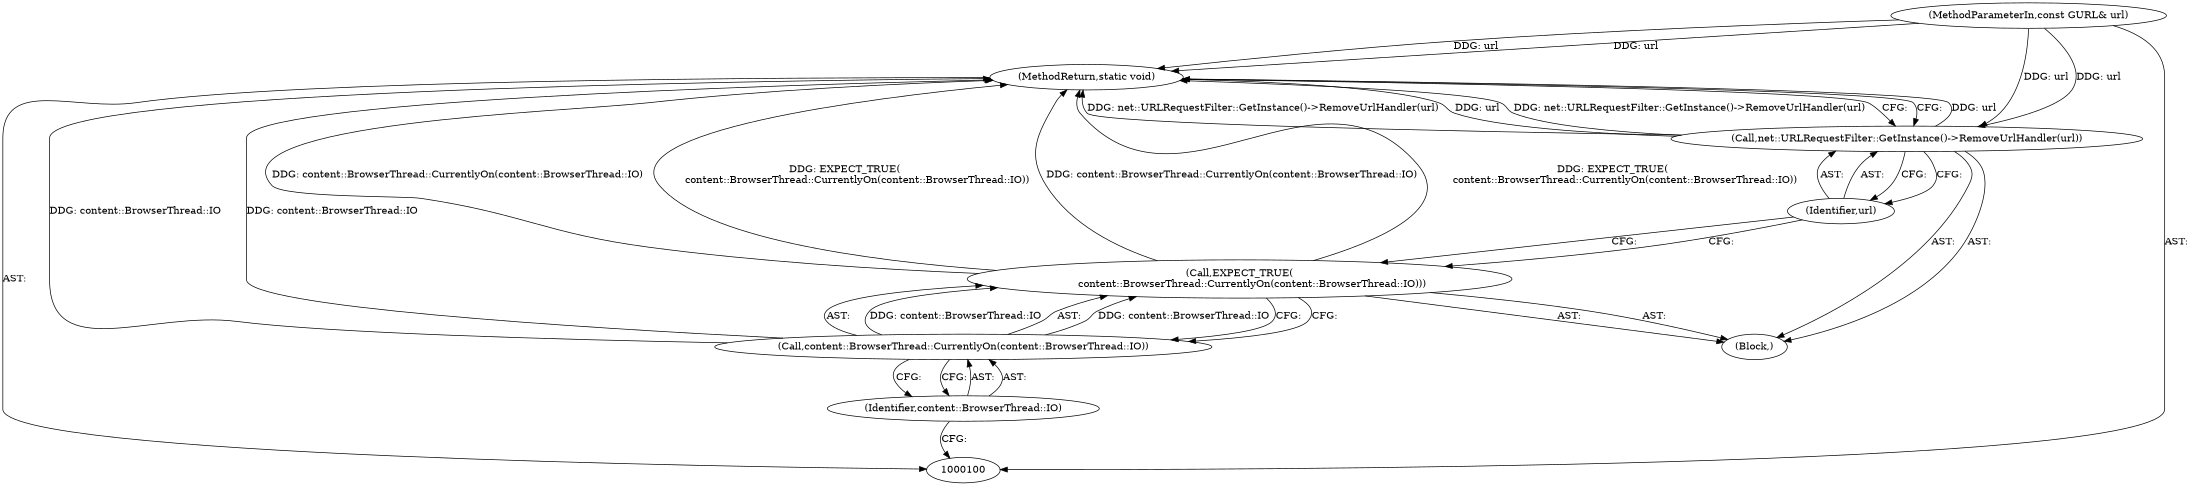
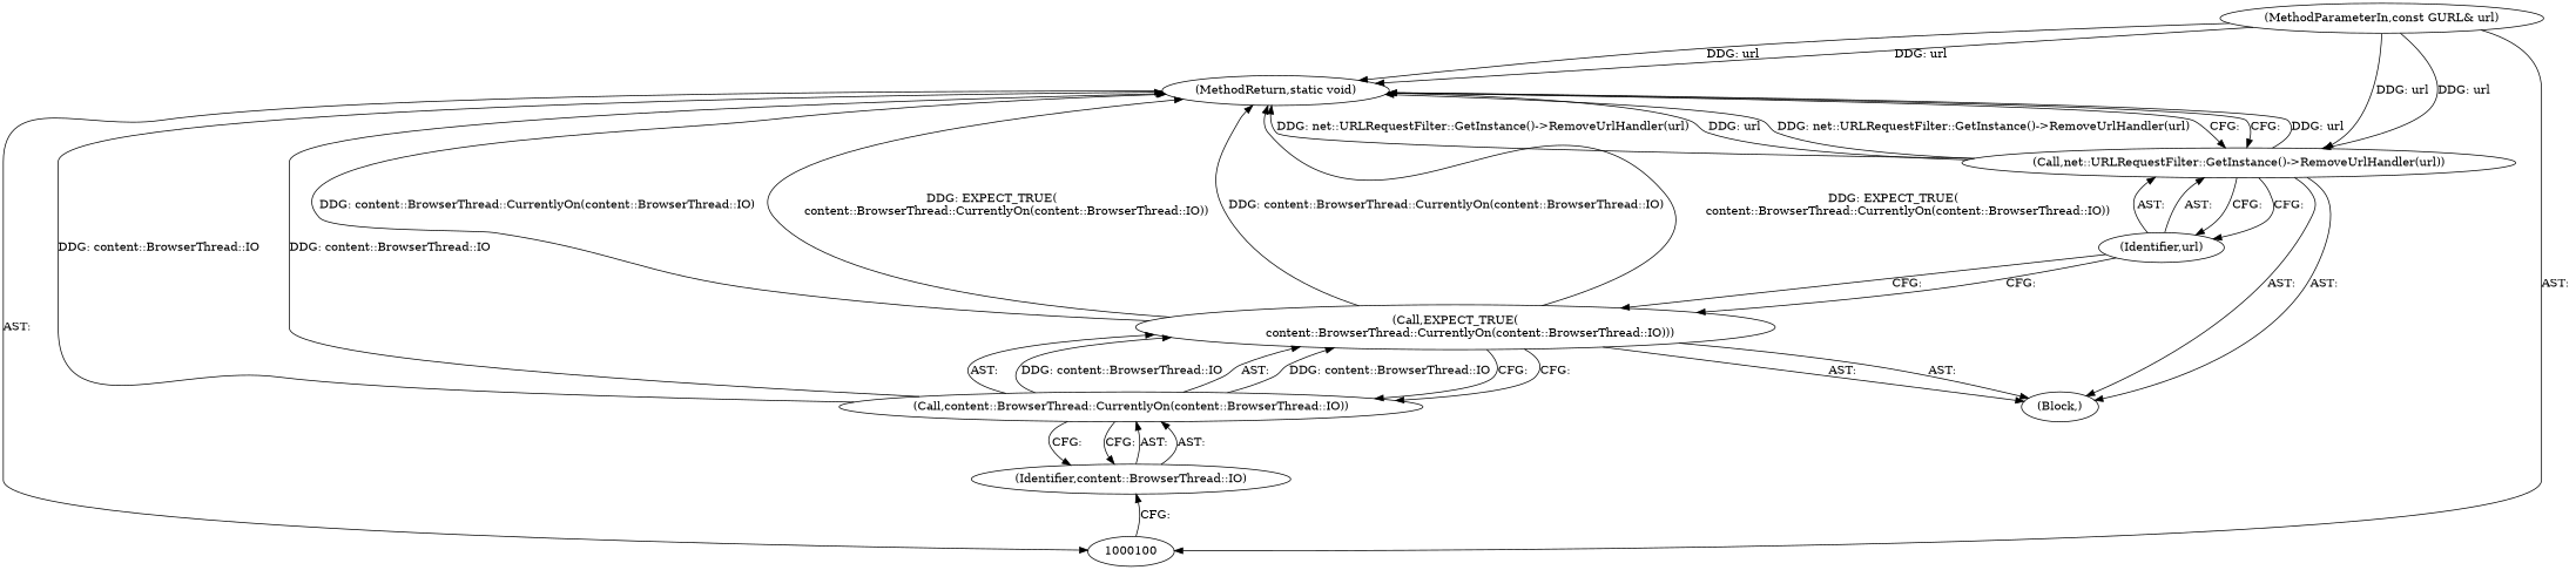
  digraph {
    n1 [label="(MethodReturn,static void)"]
    n2 [label="(Call,net::URLRequestFilter::GetInstance()->RemoveUrlHandler(url))"]
    1000100
    n4 [label="(Block,)"]
    n5 [label="(Identifier,url)"]
    n6 [label="(MethodParameterIn,const GURL& url)"]
    n7 [label="(Call,EXPECT_TRUE(\n        content::BrowserThread::CurrentlyOn(content::BrowserThread::IO)))"]
    n8 [label="(Call,content::BrowserThread::CurrentlyOn(content::BrowserThread::IO))"]
    n9 [label="(Identifier,content::BrowserThread::IO)"]
    n1 -> n2 [label="CFG: "]
    n1 -> n2 [label="CFG: "]
    n1 -> 1000100 [label="AST: "]
    n2 -> n1 [label="DDG: url"]
    n2 -> n1 [label="DDG: net::URLRequestFilter::GetInstance()->RemoveUrlHandler(url)"]
    n2 -> n1 [label="DDG: url"]
    n2 -> n1 [label="DDG: net::URLRequestFilter::GetInstance()->RemoveUrlHandler(url)"]
    n2 -> n4 [label="AST: "]
    n2 -> n4 [label="AST: "]
    n2 -> n5 [label="CFG: "]
    n2 -> n5 [label="CFG: "]
    n5 -> n2 [label="AST: "]
    n5 -> n2 [label="AST: "]
    n5 -> n7 [label="CFG: "]
    n5 -> n7 [label="CFG: "]
    n6 -> n1 [label="DDG: url"]
    n6 -> n1 [label="DDG: url"]
    n6 -> n2 [label="DDG: url"]
    n6 -> n2 [label="DDG: url"]
    n6 -> 1000100 [label="AST: "]
    n7 -> n1 [label="DDG: content::BrowserThread::CurrentlyOn(content::BrowserThread::IO)"]
    n7 -> n1 [label="DDG: EXPECT_TRUE(\n        content::BrowserThread::CurrentlyOn(content::BrowserThread::IO))"]
    n7 -> n1 [label="DDG: content::BrowserThread::CurrentlyOn(content::BrowserThread::IO)"]
    n7 -> n1 [label="DDG: EXPECT_TRUE(\n        content::BrowserThread::CurrentlyOn(content::BrowserThread::IO))"]
    n7 -> n4 [label="AST: "]
    n7 -> n4 [label="AST: "]
    n7 -> n8 [label="CFG: "]
    n7 -> n8 [label="CFG: "]
    n8 -> n1 [label="DDG: content::BrowserThread::IO"]
    n8 -> n1 [label="DDG: content::BrowserThread::IO"]
    n8 -> n7 [label="AST: "]
    n8 -> n7 [label="DDG: content::BrowserThread::IO"]
    n8 -> n7 [label="AST: "]
    n8 -> n7 [label="DDG: content::BrowserThread::IO"]
    n8 -> n9 [label="CFG: "]
    n8 -> n9 [label="CFG: "]
-   n9 -> 1000100 [label="CFG: "]
+   1000100 -> n9 [label="CFG: "]
    n9 -> n8 [label="AST: "]
    n9 -> n8 [label="AST: "]
  }
